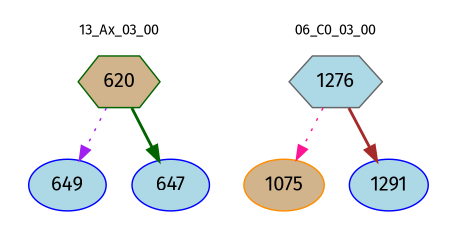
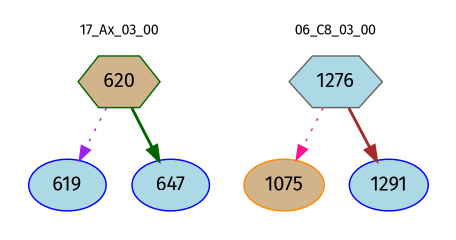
  digraph {
    fontname="Fira Sans"
    node [color=blue fillcolor=lightblue fontname="Fira Sans" shape=ellipse style=filled]
    edge [fontname="Fira Sans" style=dotted]
    n1 [color=darkgreen fillcolor=tan label=620 shape=hexagon]
-   n2 [label=649]
+   n2 [label=619]
    n3 [label=647]
    n4 [color=gray40 label=1276 shape=hexagon]
    n5 [color=darkorange fillcolor=tan label=1075]
    n6 [label=1291]
    subgraph cluster_1 {
      color=white
      fontsize=10
-     label="13_Ax_03_00"
+     label="17_Ax_03_00"
      n1
      n2
      n3
    }
    subgraph cluster_2 {
      color=white
      fontsize=10
-     label="06_C0_03_00"
+     label="06_C8_03_00"
      n4
      n5
      n6
    }
    n1 -> n2 [color=purple]
    n1 -> n3 [color=darkgreen style=bold]
    n4 -> n5 [color=deeppink]
    n4 -> n6 [color=brown style=bold]
  }
